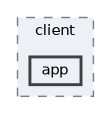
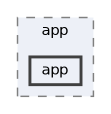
  digraph {
    compound=true
    n1 [color=grey25 fillcolor="#edf0f7" fontname=Helvetica fontsize=10 height=0.2 label=app shape=box style="filled,bold" width=0.4]
    subgraph cluster_1 {
      bgcolor="#edf0f7"
      fontname=Helvetica
      fontsize=10
-     label=client
+     label=app
      pencolor=grey50
      style="filled,dashed"
      n1
    }
  }
